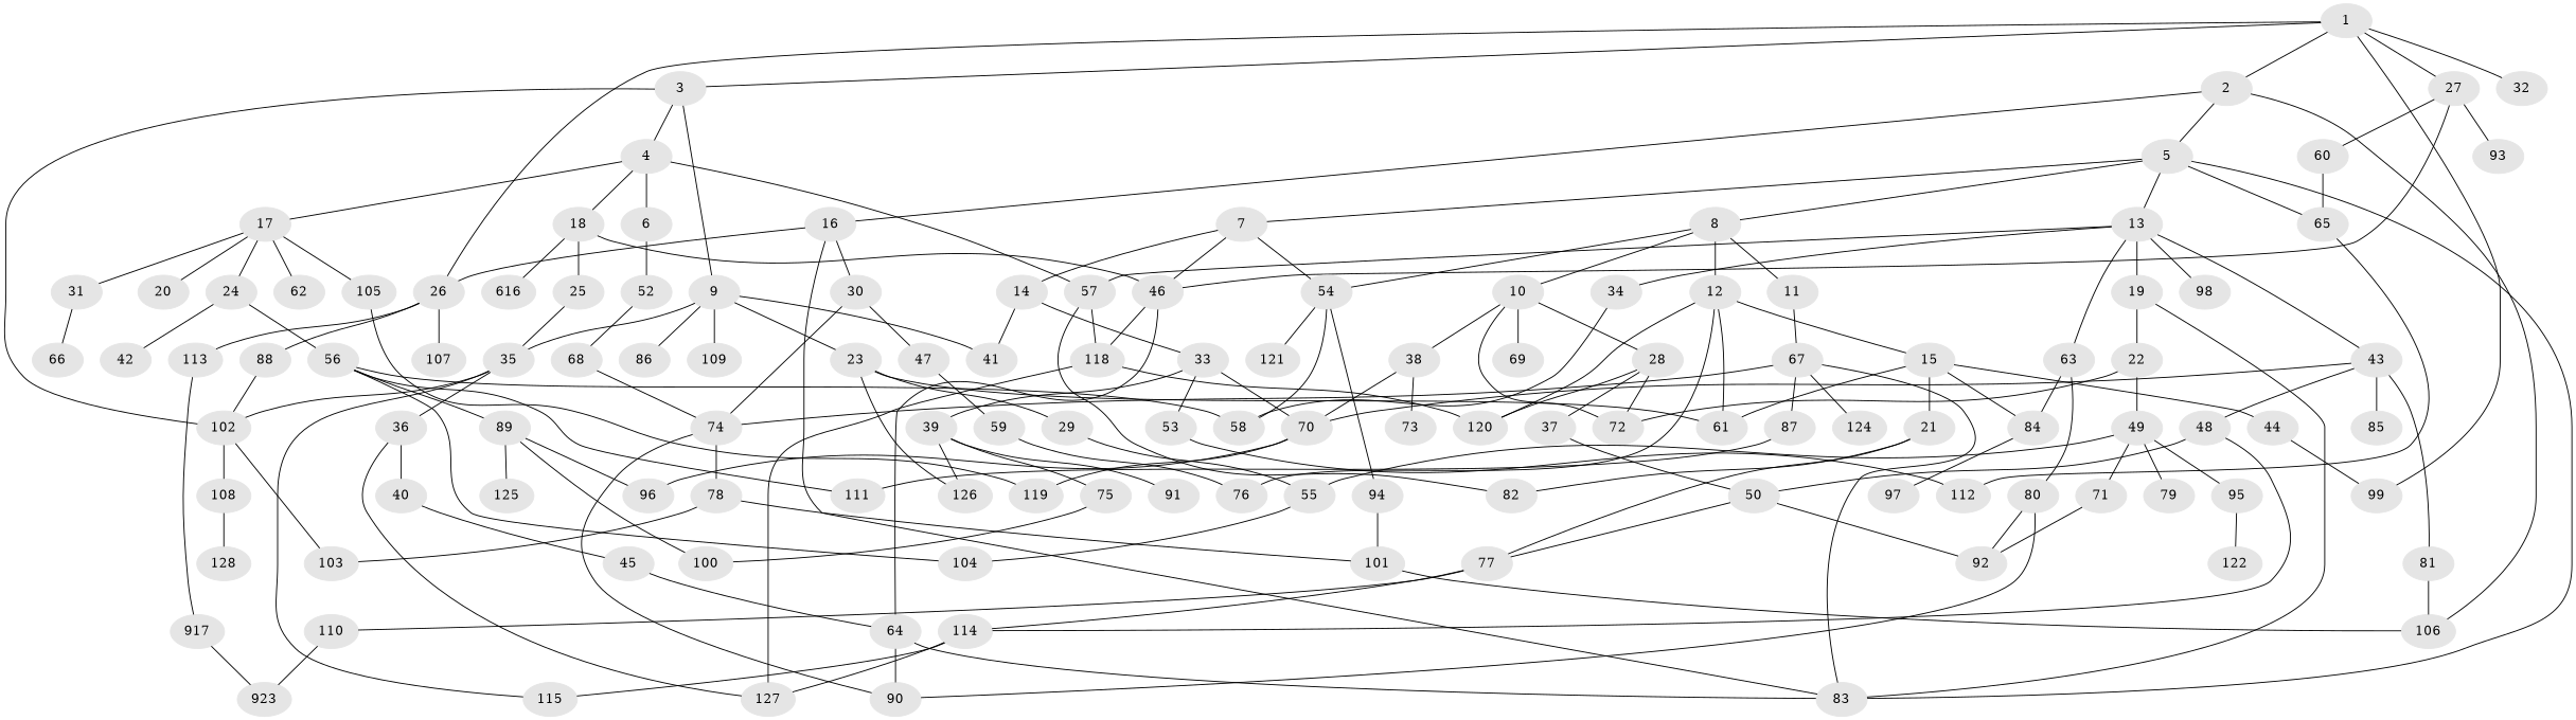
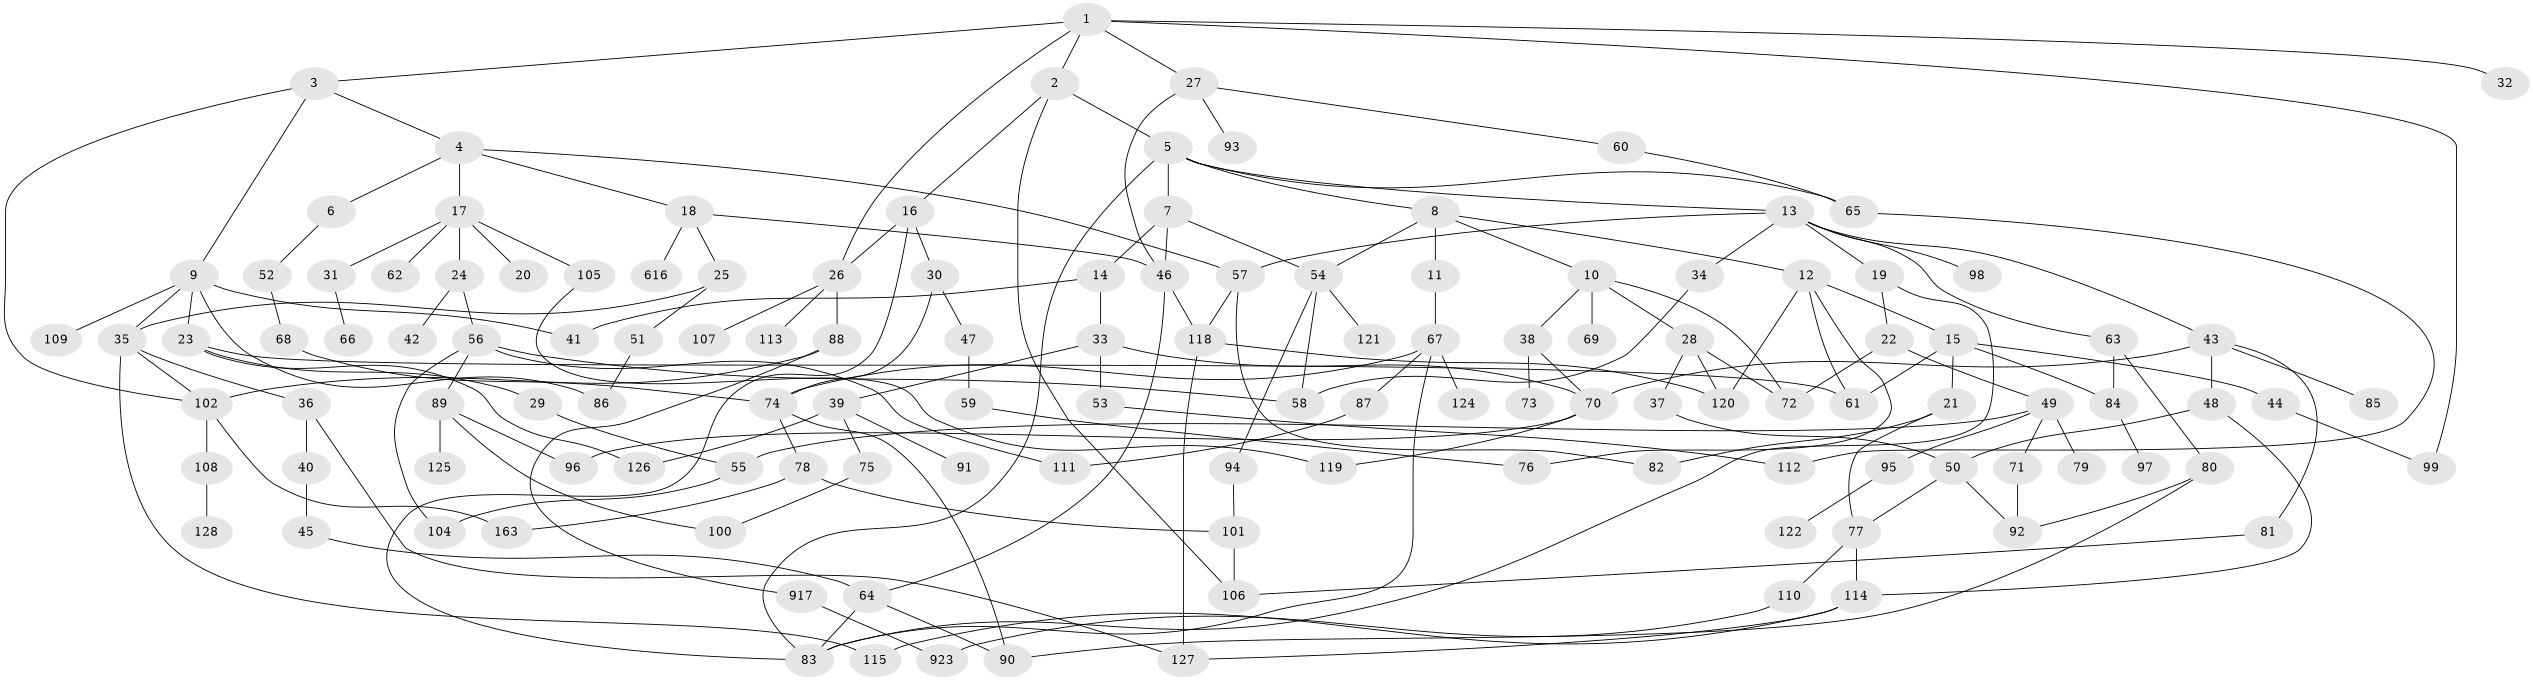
  graph {
    node [color=gray90 style=filled]
    1
    2
    3
    26
    27
    32
    99
    5
    16
    106
    4
    9
    102
    88
    107
    113
    46
    60
    93
    7
    8
    13
    65
    83
    30
    6
    17
    18
    57
    23
    35
    41
    86
    109
-   103
+   103 [label=163]
    108
    52
    20
    24
    31
    62
    105
    25
    n44 [label=616]
    82
    118
    14
    54
    10
    11
    12
    19
    34
    43
    63
    98
    112
    68
    33
    64
    58
    94
    121
    28
    38
    69
    72
    67
    15
    61
    76
    120
    29
    126
    36
    115
    37
    70
    73
    74
    87
    124
    21
    44
    84
    22
    48
    81
    85
    80
    39
    53
    77
    97
    47
    42
    56
    66
    119
+   51
    49
    114
    110
    55
    71
    79
    95
    104
    89
    111
    n111 [label=917]
    50
    59
    90
    78
    75
    91
    96
    40
    127
    45
    92
    100
    122
    101
    125
    n127 [label=923]
    128
    1 -- 2
    1 -- 3
    1 -- 26
    1 -- 27
    1 -- 32
    1 -- 99
    2 -- 5
    2 -- 16
    2 -- 106
    3 -- 4
    3 -- 9
    3 -- 102
    26 -- 88
    26 -- 107
    26 -- 113
    27 -- 46
    27 -- 60
    27 -- 93
    5 -- 7
    5 -- 8
    5 -- 13
    5 -- 65
    5 -- 83
    16 -- 26
    16 -- 83
    16 -- 30
    4 -- 6
    4 -- 17
    4 -- 18
    4 -- 57
    9 -- 23
    9 -- 35
    9 -- 41
    9 -- 86
    9 -- 109
    102 -- 103
    102 -- 108
    88 -- 102
-   113 -- n111
+   88 -- n111
    46 -- 118
    46 -- 64
    60 -- 65
    7 -- 46
    7 -- 14
    7 -- 54
    8 -- 54
    8 -- 10
    8 -- 11
    8 -- 12
    13 -- 57
    13 -- 19
    13 -- 34
    13 -- 43
    13 -- 63
    13 -- 98
    65 -- 112
    30 -- 74
    30 -- 47
    6 -- 52
    17 -- 20
    17 -- 24
    17 -- 31
    17 -- 62
    17 -- 105
    18 -- 46
    18 -- 25
    18 -- n44
    57 -- 82
    57 -- 118
    23 -- 61
    23 -- 29
    23 -- 126
    35 -- 102
    35 -- 36
    35 -- 115
    108 -- 128
    52 -- 68
    24 -- 42
    24 -- 56
    31 -- 66
    105 -- 119
    25 -- 35
+   25 -- 51
    118 -- 120
    118 -- 127
    14 -- 41
    14 -- 33
    54 -- 58
    54 -- 94
    54 -- 121
    10 -- 28
    10 -- 38
    10 -- 69
    10 -- 72
    11 -- 67
    12 -- 15
    12 -- 61
    12 -- 76
    12 -- 120
    19 -- 83
    19 -- 22
    34 -- 58
    43 -- 70
    43 -- 48
    43 -- 81
    43 -- 85
    63 -- 84
    63 -- 80
    68 -- 74
    33 -- 70
    33 -- 39
    33 -- 53
    64 -- 83
    64 -- 90
    94 -- 101
    28 -- 72
    28 -- 120
    28 -- 37
    38 -- 70
    38 -- 73
    67 -- 83
    67 -- 74
    67 -- 87
    67 -- 124
    15 -- 61
    15 -- 21
    15 -- 44
    15 -- 84
    29 -- 55
    36 -- 40
    36 -- 127
    37 -- 50
    70 -- 119
    70 -- 96
    74 -- 90
    74 -- 78
    87 -- 111
    21 -- 82
    21 -- 77
    44 -- 99
    84 -- 97
    22 -- 72
    22 -- 49
    48 -- 114
    48 -- 50
    81 -- 106
    80 -- 90
    80 -- 92
    39 -- 126
    39 -- 75
    39 -- 91
    53 -- 112
    77 -- 114
    77 -- 110
    47 -- 59
    56 -- 58
    56 -- 104
    56 -- 89
    56 -- 111
+   51 -- 86
    49 -- 55
    49 -- 71
    49 -- 79
    49 -- 95
    114 -- 115
    114 -- 127
    110 -- n127
    55 -- 104
    71 -- 92
    95 -- 122
    89 -- 96
    89 -- 100
    89 -- 125
    n111 -- n127
    50 -- 77
    50 -- 92
    59 -- 76
    78 -- 103
    78 -- 101
    75 -- 100
    40 -- 45
    45 -- 64
    101 -- 106
  }
